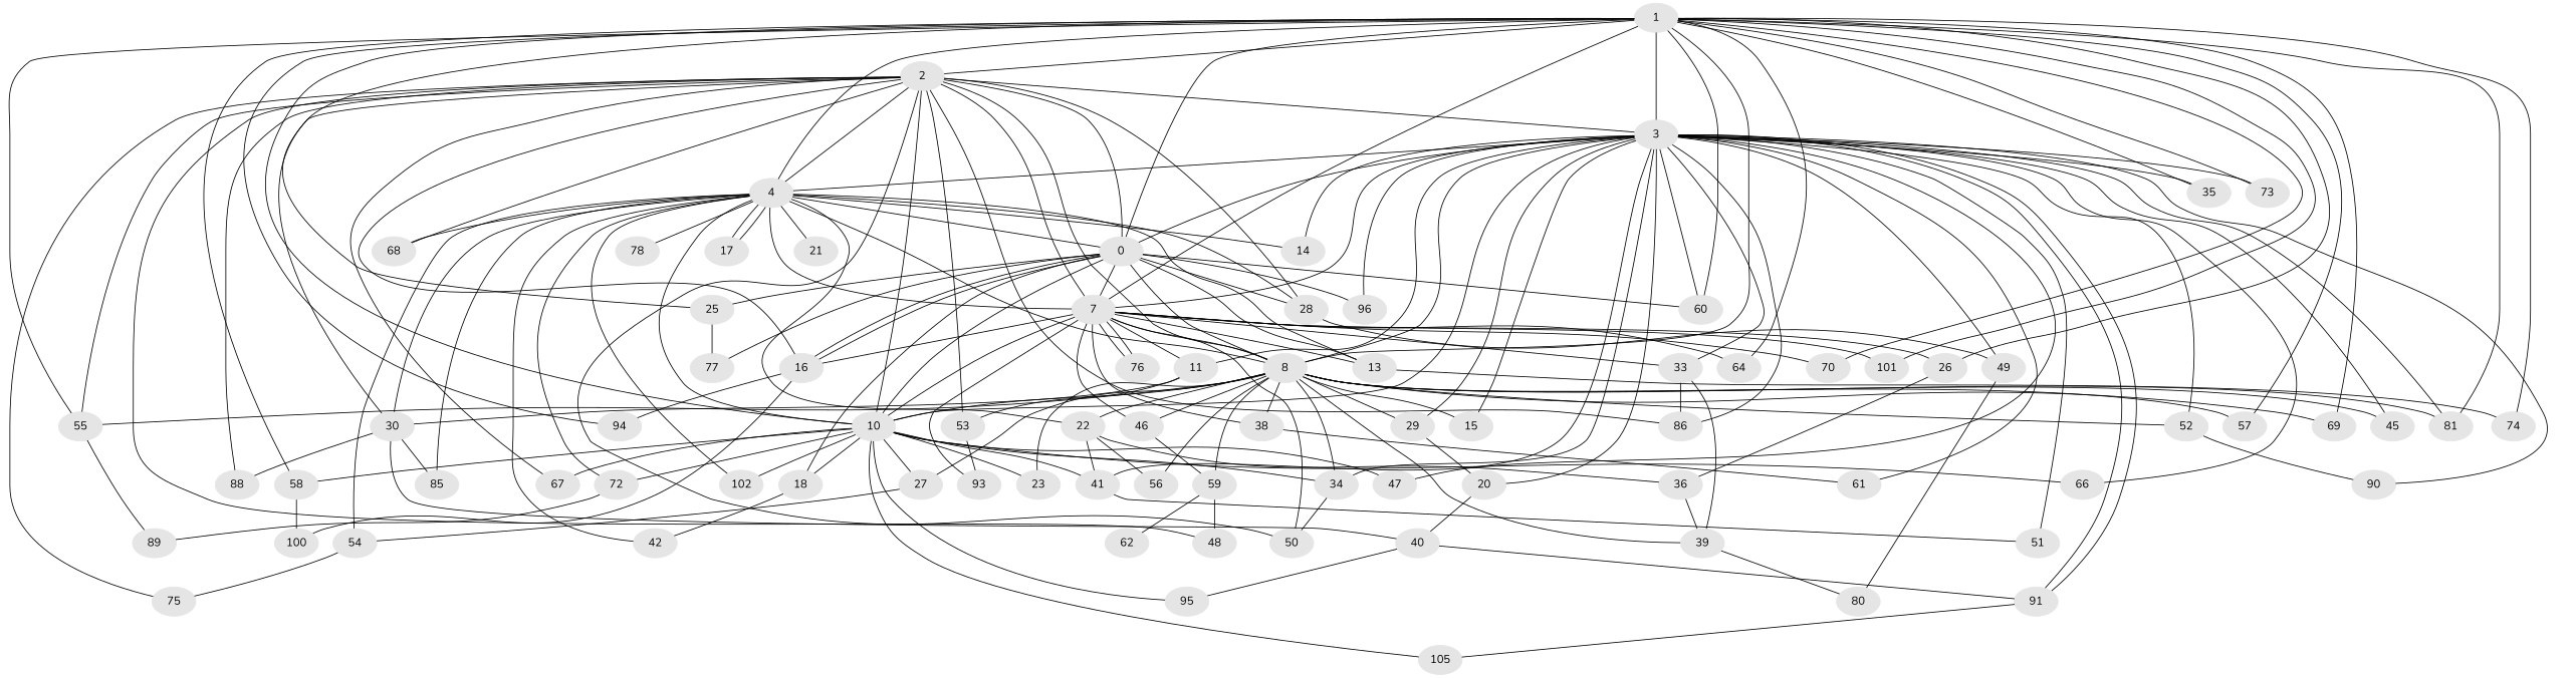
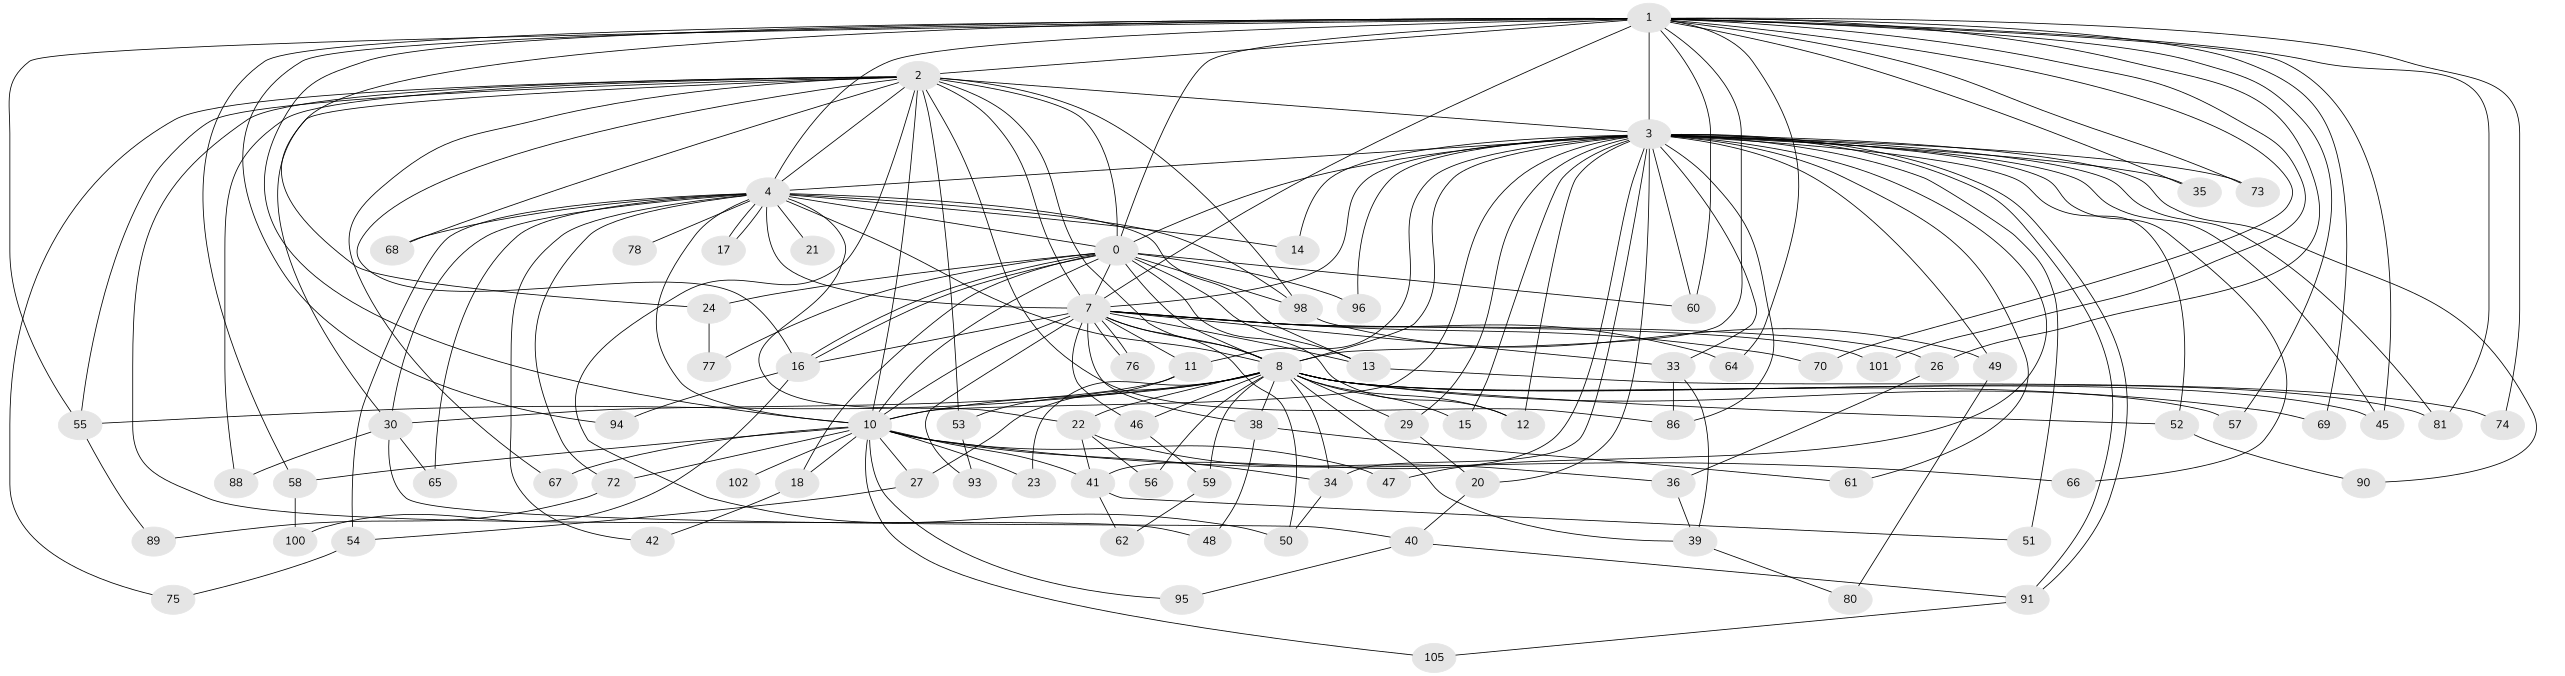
  graph {
    fontname=Nunito
    node [color=gray90 fontname=Nunito style=filled]
    edge [fontname=Nunito]
    1 [super="+5"]
    2 [super="+87"]
    3 [super="+63"]
    4 [super="+37"]
    n5 [label=0 super="+24"]
    7 [super="+92"]
    8 [super="+9"]
    10 [super="+31"]
-   25 [super="+84"]
+   25 [super="+84" label=24]
    26
    35
    45 [super="+79"]
    55 [super="+103"]
    57
    58
    60 [super="+97"]
    64
    69
    70
    73
    74
    81 [super="+82"]
    94
    101
    16 [super="+29"]
-   28 [super="+44"]
+   28 [super="+44" label=98]
    30
    48
    50 [super="+85"]
    53
    67
    68
    75
    86 [super="+98"]
    88
    11 [super="+43"]
+   12 [super="+83"]
    14
    15
    n40 [label=29]
    20
    33 [super="+71"]
    34 [super="+99"]
    47
    49
    51
    52
    61
    66
    90
    91 [super="+104"]
    96
    41
    22 [super="+32"]
    13
    17
    21
    42
    54
-   65 [label=85]
+   65
    72
    78
    102
    18
    77
    38
    46
    76
    93
    23
    27
    39
    56
    59
    95
    105
    36
    89
    100
    40
    80
    62
    1 -- 2 [weight=2]
    1 -- 3 [weight=2]
    1 -- 4 [weight=2]
    1 -- n5 [weight=3]
    1 -- 7 [weight=2]
    1 -- 8 [weight=4]
    1 -- 10 [weight=2]
    1 -- 25 [weight=2]
    1 -- 26
    1 -- 35
+   1 -- 45
    1 -- 55
    1 -- 57
    1 -- 58
    1 -- 60
    1 -- 64
    1 -- 69
    1 -- 70
    1 -- 73
    1 -- 74
    1 -- 81
    1 -- 94
    1 -- 101
    2 -- 3
    2 -- 4
    2 -- n5
    2 -- 7
    2 -- 8 [weight=2]
    2 -- 10
    2 -- 55
    2 -- 16
    2 -- 28
    2 -- 30
    2 -- 48
    2 -- 50
    2 -- 53
    2 -- 67
    2 -- 68
    2 -- 75
    2 -- 86
    2 -- 88
    3 -- 4
    3 -- n5
    3 -- 7 [weight=2]
    3 -- 8 [weight=2]
    3 -- 10
    3 -- 35
    3 -- 45
    3 -- 60
    3 -- 73
    3 -- 81
    3 -- 86
    3 -- 11
+   3 -- 12
    3 -- 14
    3 -- 15
    3 -- n40
    3 -- 20
    3 -- 33
    3 -- 34
    3 -- 47
    3 -- 49
    3 -- 51
    3 -- 52
    3 -- 61
    3 -- 66
    3 -- 90
    3 -- 91
    3 -- 91
    3 -- 96
    3 -- 41
    4 -- n5
    4 -- 7
    4 -- 8 [weight=2]
    4 -- 10
    4 -- 28
    4 -- 30
    4 -- 68
    4 -- 14
    4 -- 22
    4 -- 13
    4 -- 17
    4 -- 17
    4 -- 21
    4 -- 42
    4 -- 54
    4 -- 65
    4 -- 72
    4 -- 78 [weight=2]
-   4 -- 102
    n5 -- 7
    n5 -- 8 [weight=2]
    n5 -- 10
    n5 -- 25
    n5 -- 60
    n5 -- 16
    n5 -- 16
    n5 -- 28
+   n5 -- 12
    n5 -- 96
    n5 -- 13
    n5 -- 18
    n5 -- 77
    7 -- 8 [weight=2]
    7 -- 10
    7 -- 26
    7 -- 64
    7 -- 70
    7 -- 101
    7 -- 16
    7 -- 50
    7 -- 11
    7 -- 33
    7 -- 13
    7 -- 38
    7 -- 46
    7 -- 76
    7 -- 76
    7 -- 93
    8 -- 10 [weight=2]
    8 -- 45
    8 -- 55
    8 -- 57
    8 -- 69
    8 -- 81
+   8 -- 12
    8 -- 15
    8 -- n40
    8 -- 34
    8 -- 52
    8 -- 22
    8 -- 38
    8 -- 46
    8 -- 23
    8 -- 27
    8 -- 39
    8 -- 56
    8 -- 59
    10 -- 58
    10 -- 67
    10 -- 34
    10 -- 47
    10 -- 66
    10 -- 41
    10 -- 72
    10 -- 102
    10 -- 18
    10 -- 23
    10 -- 27
    10 -- 95
    10 -- 105
    25 -- 77
    26 -- 36
    55 -- 89
    58 -- 100
    16 -- 94
    16 -- 100
    28 -- 49
    30 -- 88
    30 -- 65
    30 -- 40
    53 -- 93
    11 -- 30
    11 -- 53
    n40 -- 20
    20 -- 40
    33 -- 86
    33 -- 39
    34 -- 50
    49 -- 80
    52 -- 90
    91 -- 105
    41 -- 51
+   41 -- 62
    22 -- 41
    22 -- 56
    22 -- 36
    13 -- 74
    54 -- 75
    72 -- 89
    18 -- 42
-   59 -- 48
+   38 -- 48
    38 -- 61
    46 -- 59
    27 -- 54
    39 -- 80
    59 -- 62
    36 -- 39
    40 -- 91
    40 -- 95
  }
